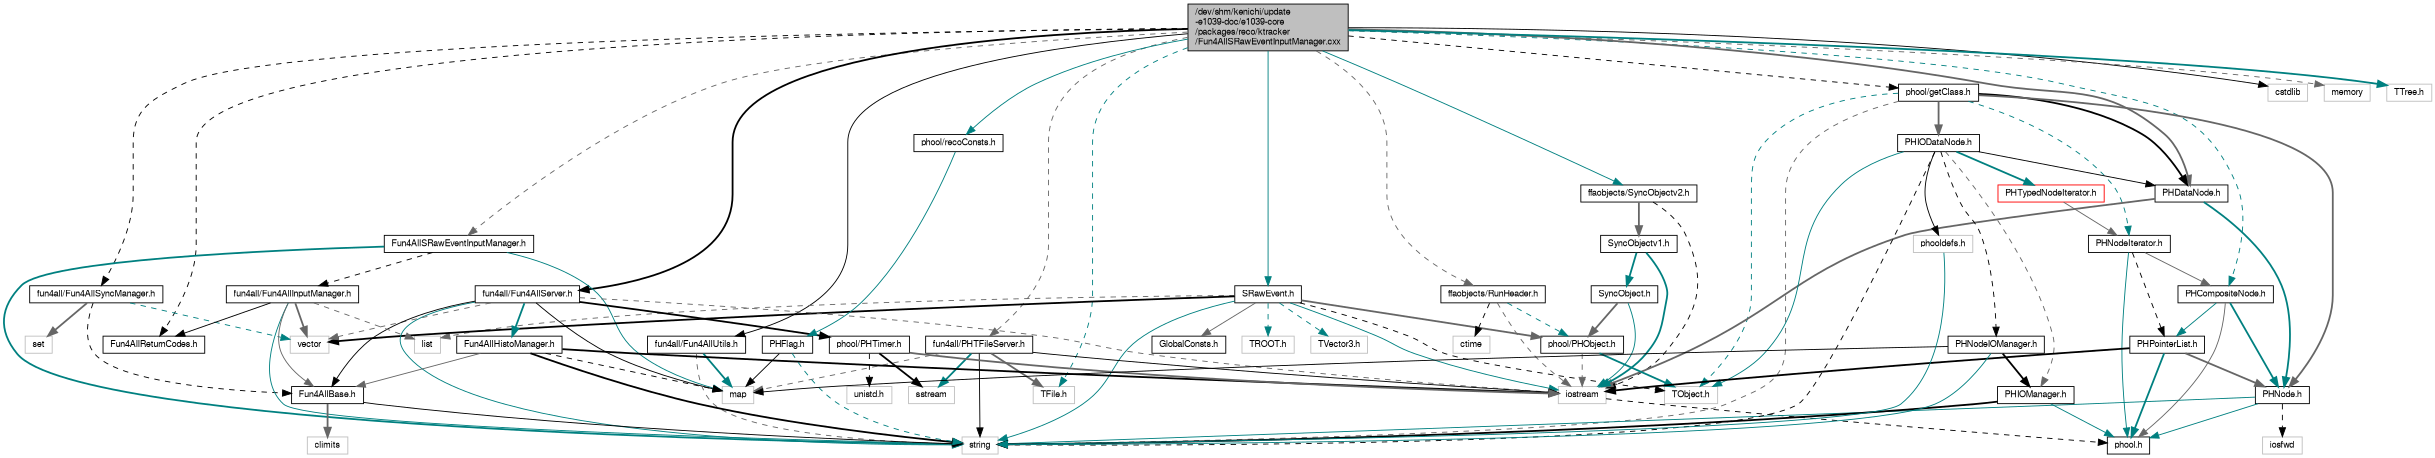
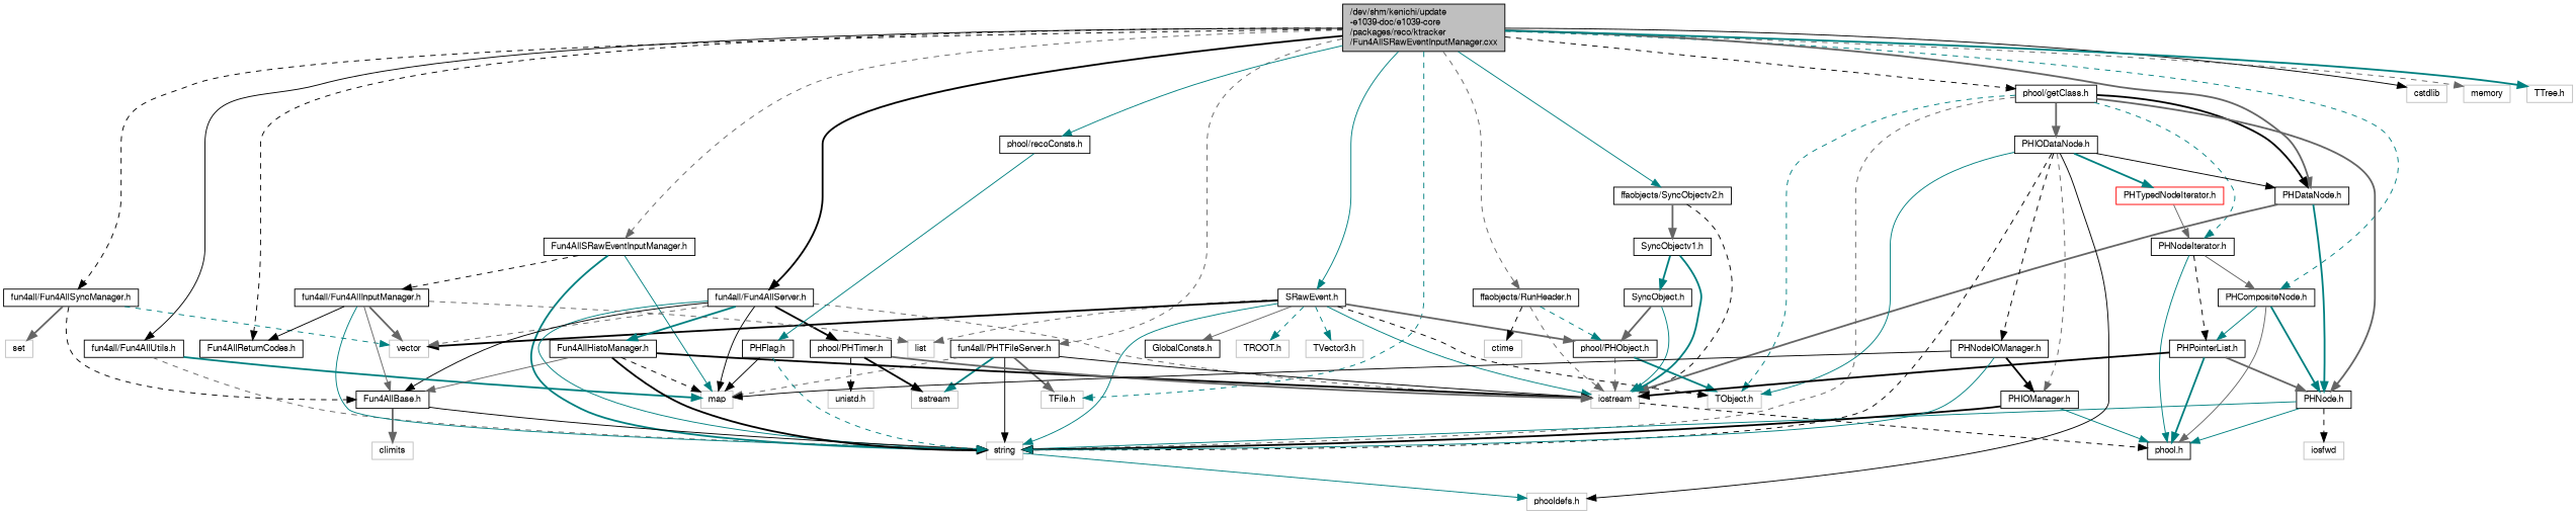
  digraph {
    node [color=black fontname=FreeSans fontsize=10 shape=record]
    edge [color=teal fontname=FreeSans fontsize=10 labelfontname=FreeSans labelfontsize=10 style=dashed]
    n1 [fillcolor=grey75 fontcolor=black height=0.2 label="/dev/shm/kenichi/update\l-e1039-doc/e1039-core\l/packages/reco/ktracker\l/Fun4AllSRawEventInputManager.cxx" style=filled width=0.4]
    n2 [height=0.2 label="Fun4AllSRawEventInputManager.h" width=0.4]
    n3 [height=0.2 label="Fun4AllReturnCodes.h" width=0.4]
    n4 [height=0.2 label="SRawEvent.h" width=0.4]
    n5 [height=0.2 label="fun4all/Fun4AllServer.h" width=0.4]
    n6 [height=0.2 label="fun4all/Fun4AllSyncManager.h" width=0.4]
    n7 [height=0.2 label="fun4all/Fun4AllUtils.h" width=0.4]
    n8 [height=0.2 label="fun4all/PHTFileServer.h" width=0.4]
    n9 [color=grey75 height=0.2 label="TFile.h" width=0.4]
    n10 [height=0.2 label="ffaobjects/RunHeader.h" width=0.4]
    n11 [height=0.2 label="ffaobjects/SyncObjectv2.h" width=0.4]
    n12 [height=0.2 label="phool/getClass.h" width=0.4]
    n13 [height=0.2 label="PHCompositeNode.h" width=0.4]
    n14 [height=0.2 label="PHDataNode.h" width=0.4]
    n15 [height=0.2 label="phool/recoConsts.h" width=0.4]
    n16 [color=grey75 height=0.2 label=cstdlib width=0.4]
    n17 [color=grey75 height=0.2 label=memory width=0.4]
    n18 [color=grey75 height=0.2 label="TTree.h" width=0.4]
    n19 [height=0.2 label="fun4all/Fun4AllInputManager.h" width=0.4]
    n20 [color=grey75 height=0.2 label=string width=0.4]
    n21 [color=grey75 height=0.2 label=map width=0.4]
    n22 [color=grey75 height=0.2 label=list width=0.4]
    n23 [color=grey75 height=0.2 label=vector width=0.4]
    n24 [height=0.2 label="GlobalConsts.h" width=0.4]
    n25 [height=0.2 label="phool/PHObject.h" width=0.4]
    n26 [color=grey75 height=0.2 label="TObject.h" width=0.4]
    n27 [color=grey75 height=0.2 label=iostream width=0.4]
    n28 [color=grey75 height=0.2 label="TROOT.h" width=0.4]
    n29 [color=grey75 height=0.2 label="TVector3.h" width=0.4]
    n30 [height=0.2 label="Fun4AllBase.h" width=0.4]
    n31 [height=0.2 label="Fun4AllHistoManager.h" width=0.4]
    n32 [height=0.2 label="phool/PHTimer.h" width=0.4]
    n33 [color=grey75 height=0.2 label=set width=0.4]
    n34 [color=grey75 height=0.2 label=sstream width=0.4]
    n35 [color=grey75 height=0.2 label=ctime width=0.4]
    n36 [height=0.2 label="SyncObjectv1.h" width=0.4]
    n37 [height=0.2 label="PHNodeIterator.h" width=0.4]
    n38 [height=0.2 label="PHNode.h" width=0.4]
    n39 [height=0.2 label="PHIODataNode.h" width=0.4]
    n40 [height=0.2 label="phool.h" width=0.4]
    n41 [height=0.2 label="PHPointerList.h" width=0.4]
    n42 [height=0.2 label="PHFlag.h" width=0.4]
    n43 [color=grey75 height=0.2 label=climits width=0.4]
    n44 [color=grey75 height=0.2 label="unistd.h" width=0.4]
    n45 [height=0.2 label="SyncObject.h" width=0.4]
    n46 [color=grey75 height=0.2 label=iosfwd width=0.4]
    n47 [height=0.2 label="PHIOManager.h" width=0.4]
    n48 [height=0.2 label="PHNodeIOManager.h" width=0.4]
    n49 [color=red height=0.2 label="PHTypedNodeIterator.h" width=0.4]
    n50 [color=grey75 height=0.2 label="phooldefs.h" width=0.4]
    n1 -> n2 [color=gray40]
    n1 -> n3 [color=black]
    n1 -> n4 [style=solid]
    n1 -> n5 [color=black style=bold]
    n1 -> n6 [color=black]
    n1 -> n7 [color=black style=solid]
    n1 -> n8 [color=gray40]
    n1 -> n9
    n1 -> n10 [color=gray40]
    n1 -> n11 [style=solid]
    n1 -> n12 [color=black]
    n1 -> n13
    n1 -> n14 [color=gray40 style=bold]
    n1 -> n15 [style=solid]
    n1 -> n16 [color=black style=solid]
    n1 -> n17 [color=gray40]
    n1 -> n18 [style=bold]
    n2 -> n19 [color=black]
    n2 -> n20 [style=bold]
    n2 -> n21 [style=solid]
    n4 -> n20 [style=solid]
    n4 -> n22 [color=gray40]
    n4 -> n23 [color=black style=bold]
    n4 -> n24 [color=gray40 style=solid]
    n4 -> n25 [color=gray40 style=bold]
    n4 -> n26 [color=black]
    n4 -> n27 [style=solid]
    n4 -> n28
    n4 -> n29
    n5 -> n20 [style=solid]
    n5 -> n21 [color=black style=solid]
    n5 -> n23 [color=gray40]
    n5 -> n27 [color=gray40]
    n5 -> n30 [color=black style=solid]
    n5 -> n31 [style=bold]
    n5 -> n32 [color=black style=bold]
    n6 -> n23
    n6 -> n30 [color=black]
    n6 -> n33 [color=gray40 style=bold]
    n7 -> n20 [color=gray40]
    n7 -> n21 [style=bold]
    n8 -> n9 [color=gray40 style=bold]
    n8 -> n20 [color=black style=solid]
    n8 -> n21 [color=gray40]
    n8 -> n27 [color=black style=solid]
    n8 -> n34 [style=bold]
    n10 -> n25
    n10 -> n27 [color=gray40]
    n10 -> n35 [color=black]
    n11 -> n27 [color=black]
    n11 -> n36 [color=gray40 style=bold]
    n12 -> n14 [color=black style=bold]
    n12 -> n20 [color=gray40]
    n12 -> n26
    n12 -> n37
    n12 -> n38 [color=gray40 style=bold]
    n12 -> n39 [color=gray40 style=bold]
    n13 -> n38 [style=bold]
    n13 -> n40 [color=gray40 style=solid]
    n13 -> n41 [style=solid]
    n14 -> n27 [color=gray40 style=bold]
    n14 -> n38 [style=bold]
    n15 -> n42 [style=solid]
    n19 -> n3 [color=black style=solid]
    n19 -> n20 [style=solid]
    n19 -> n22 [color=gray40]
    n19 -> n23 [color=gray40 style=bold]
    n19 -> n30 [color=gray40 style=solid]
    n25 -> n26 [style=bold]
    n25 -> n27 [color=gray40]
    n27 -> n40 [color=black]
    n30 -> n20 [color=black style=solid]
    n30 -> n43 [color=gray40 style=bold]
    n31 -> n20 [color=black style=bold]
    n31 -> n21 [color=black]
    n31 -> n27 [color=black style=bold]
    n31 -> n30 [color=gray40 style=solid]
    n32 -> n27 [color=gray40 style=bold]
    n32 -> n34 [color=black style=bold]
    n32 -> n44 [color=black]
    n36 -> n27 [style=bold]
    n36 -> n45 [style=bold]
    n37 -> n13 [color=gray40 style=solid]
    n37 -> n40 [style=solid]
    n37 -> n41 [color=black]
    n38 -> n20 [style=solid]
    n38 -> n40 [style=solid]
    n38 -> n46 [color=black]
    n39 -> n14 [color=black style=solid]
    n39 -> n20 [color=black]
    n39 -> n26 [style=solid]
    n39 -> n47 [color=gray40]
    n39 -> n48 [color=black]
    n39 -> n49 [style=bold]
    n39 -> n50 [color=black style=solid]
    n41 -> n27 [color=black style=bold]
    n41 -> n38 [color=gray40 style=bold]
    n41 -> n40 [style=bold]
    n42 -> n20
    n42 -> n21 [color=black style=solid]
    n45 -> n25 [color=gray40 style=bold]
    n45 -> n27 [style=solid]
    n47 -> n20 [color=black style=bold]
    n47 -> n40 [style=solid]
    n48 -> n20 [style=solid]
    n48 -> n21 [color=black style=solid]
    n48 -> n47 [color=black style=bold]
    n49 -> n37 [color=gray40 style=solid]
-   n50 -> n20 [style=solid]
+   n20 -> n50 [style=solid]
  }
